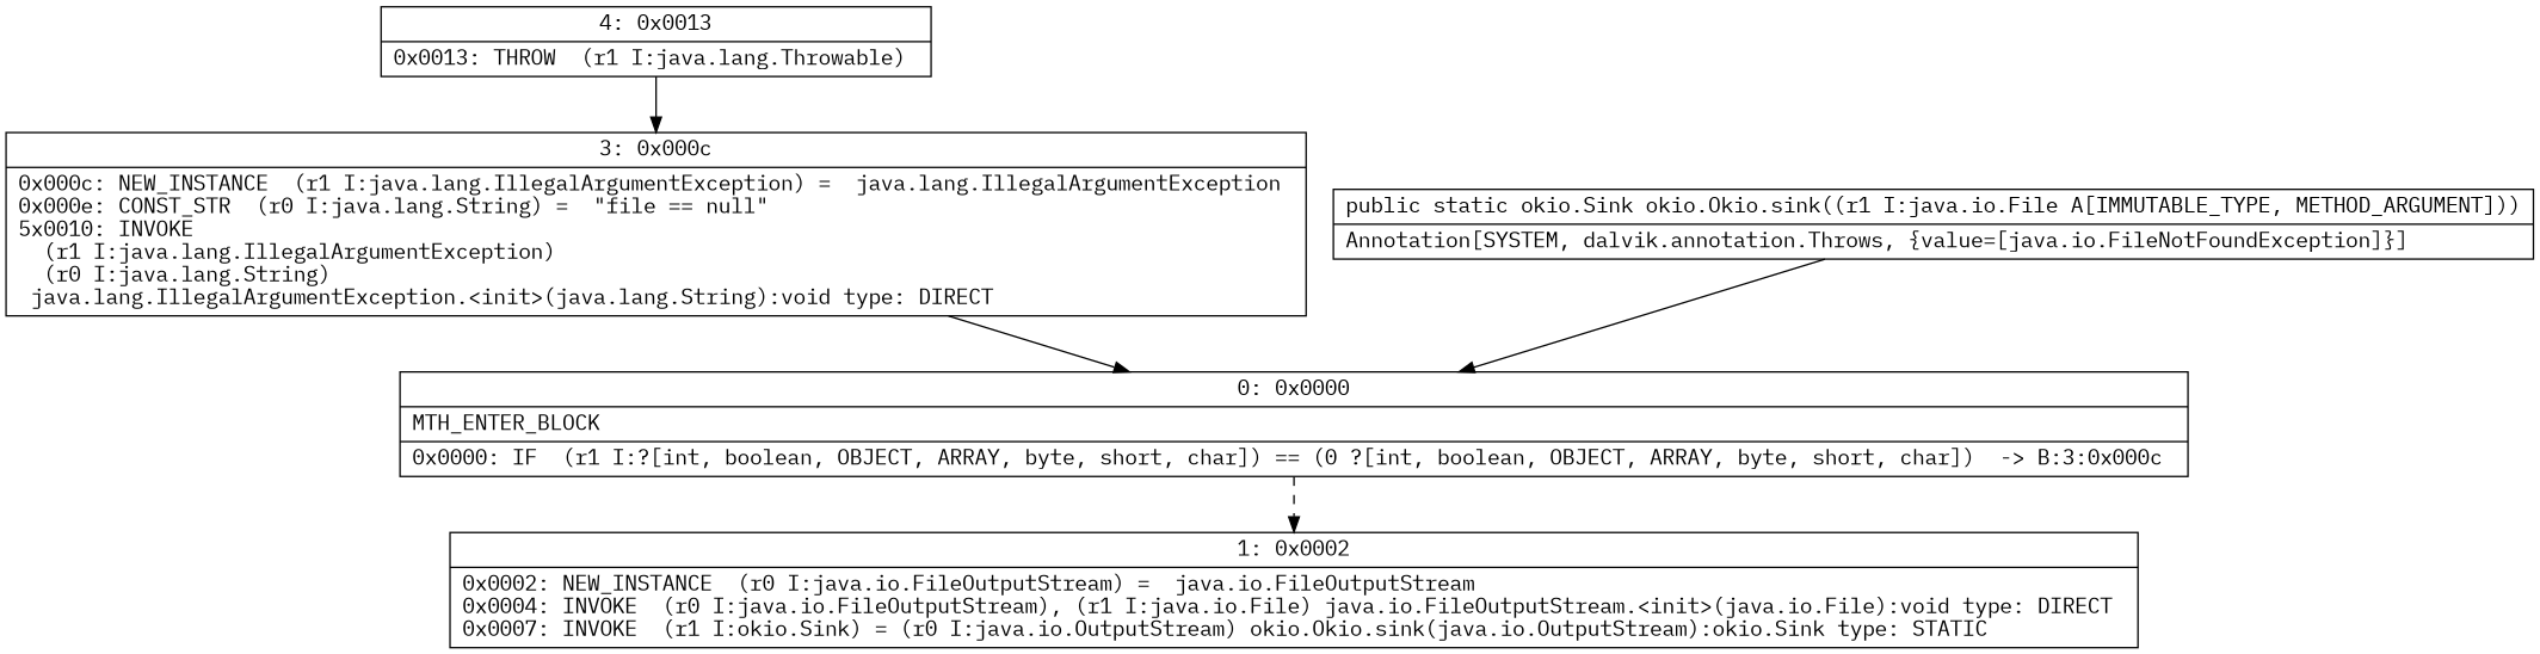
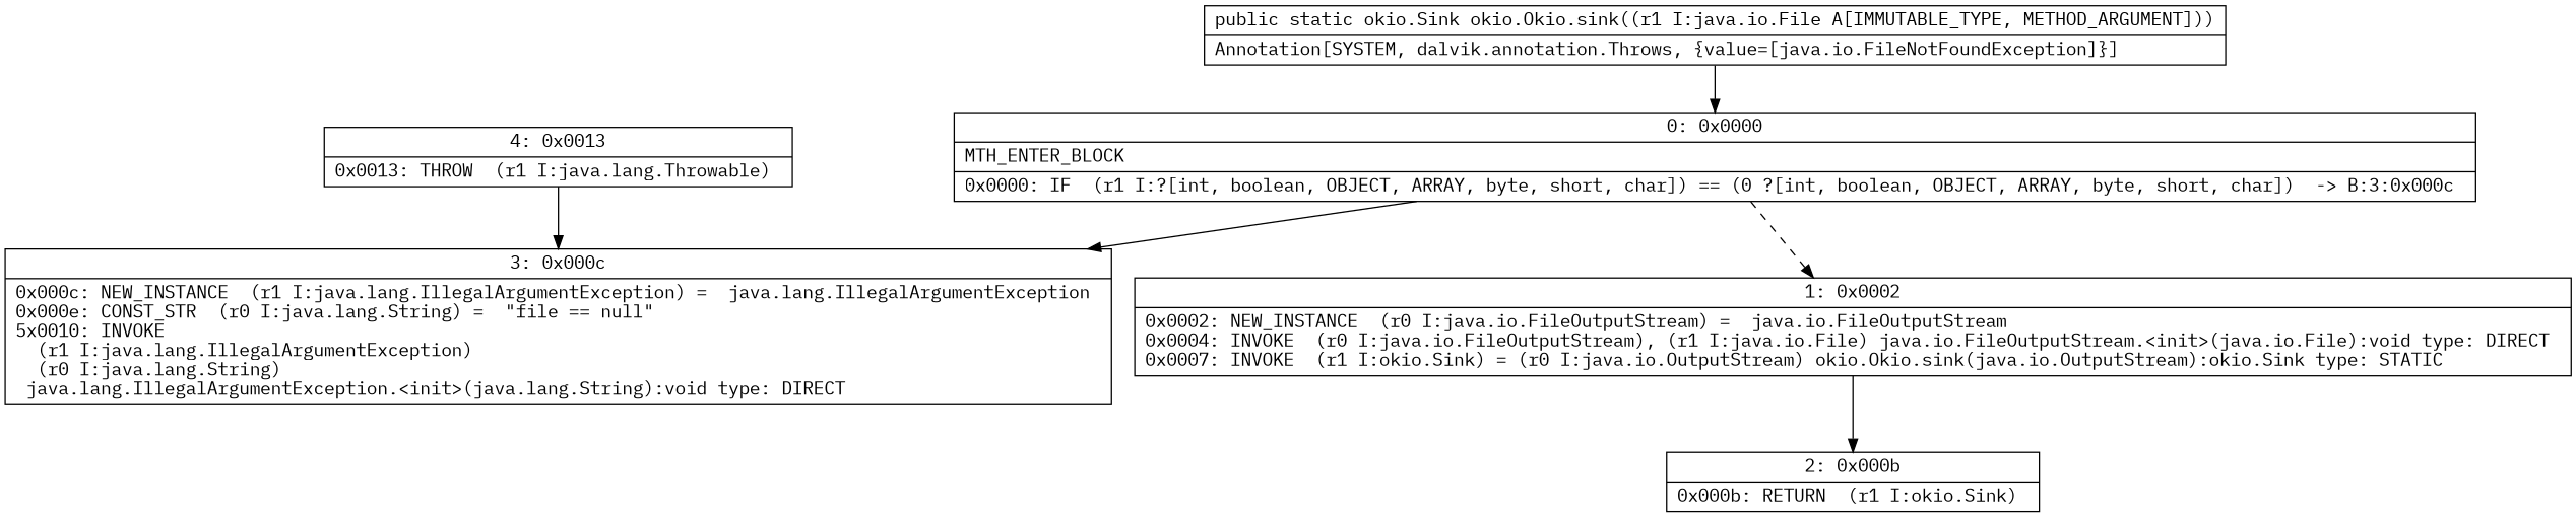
  digraph {
    fontname="IBM Plex Mono"
    node [fontname="IBM Plex Mono" shape=record]
    edge [fontname="IBM Plex Mono"]
    n1 [label="{0\:\ 0x0000|MTH_ENTER_BLOCK\l|0x0000: IF  (r1 I:?[int, boolean, OBJECT, ARRAY, byte, short, char]) == (0 ?[int, boolean, OBJECT, ARRAY, byte, short, char])  \-\> B:3:0x000c \l}"]
    n2 [label="{1\:\ 0x0002|0x0002: NEW_INSTANCE  (r0 I:java.io.FileOutputStream) =  java.io.FileOutputStream \l0x0004: INVOKE  (r0 I:java.io.FileOutputStream), (r1 I:java.io.File) java.io.FileOutputStream.\<init\>(java.io.File):void type: DIRECT \l0x0007: INVOKE  (r1 I:okio.Sink) = (r0 I:java.io.OutputStream) okio.Okio.sink(java.io.OutputStream):okio.Sink type: STATIC \l}"]
    n3 [label="{3\:\ 0x000c|0x000c: NEW_INSTANCE  (r1 I:java.lang.IllegalArgumentException) =  java.lang.IllegalArgumentException \l0x000e: CONST_STR  (r0 I:java.lang.String) =  \"file == null\" \l5x0010: INVOKE  \l  (r1 I:java.lang.IllegalArgumentException)\l  (r0 I:java.lang.String)\l java.lang.IllegalArgumentException.\<init\>(java.lang.String):void type: DIRECT \l}"]
+   n4 [label="{2\:\ 0x000b|0x000b: RETURN  (r1 I:okio.Sink) \l}"]
    n5 [label="{4\:\ 0x0013|0x0013: THROW  (r1 I:java.lang.Throwable) \l}"]
    n6 [label="{public static okio.Sink okio.Okio.sink((r1 I:java.io.File A[IMMUTABLE_TYPE, METHOD_ARGUMENT]))  | Annotation[SYSTEM, dalvik.annotation.Throws, \{value=[java.io.FileNotFoundException]\}]\l}"]
    n1 -> n2 [style=dashed]
-   n3 -> n1
+   n1 -> n3
+   n2 -> n4
    n5 -> n3
    n6 -> n1
  }
